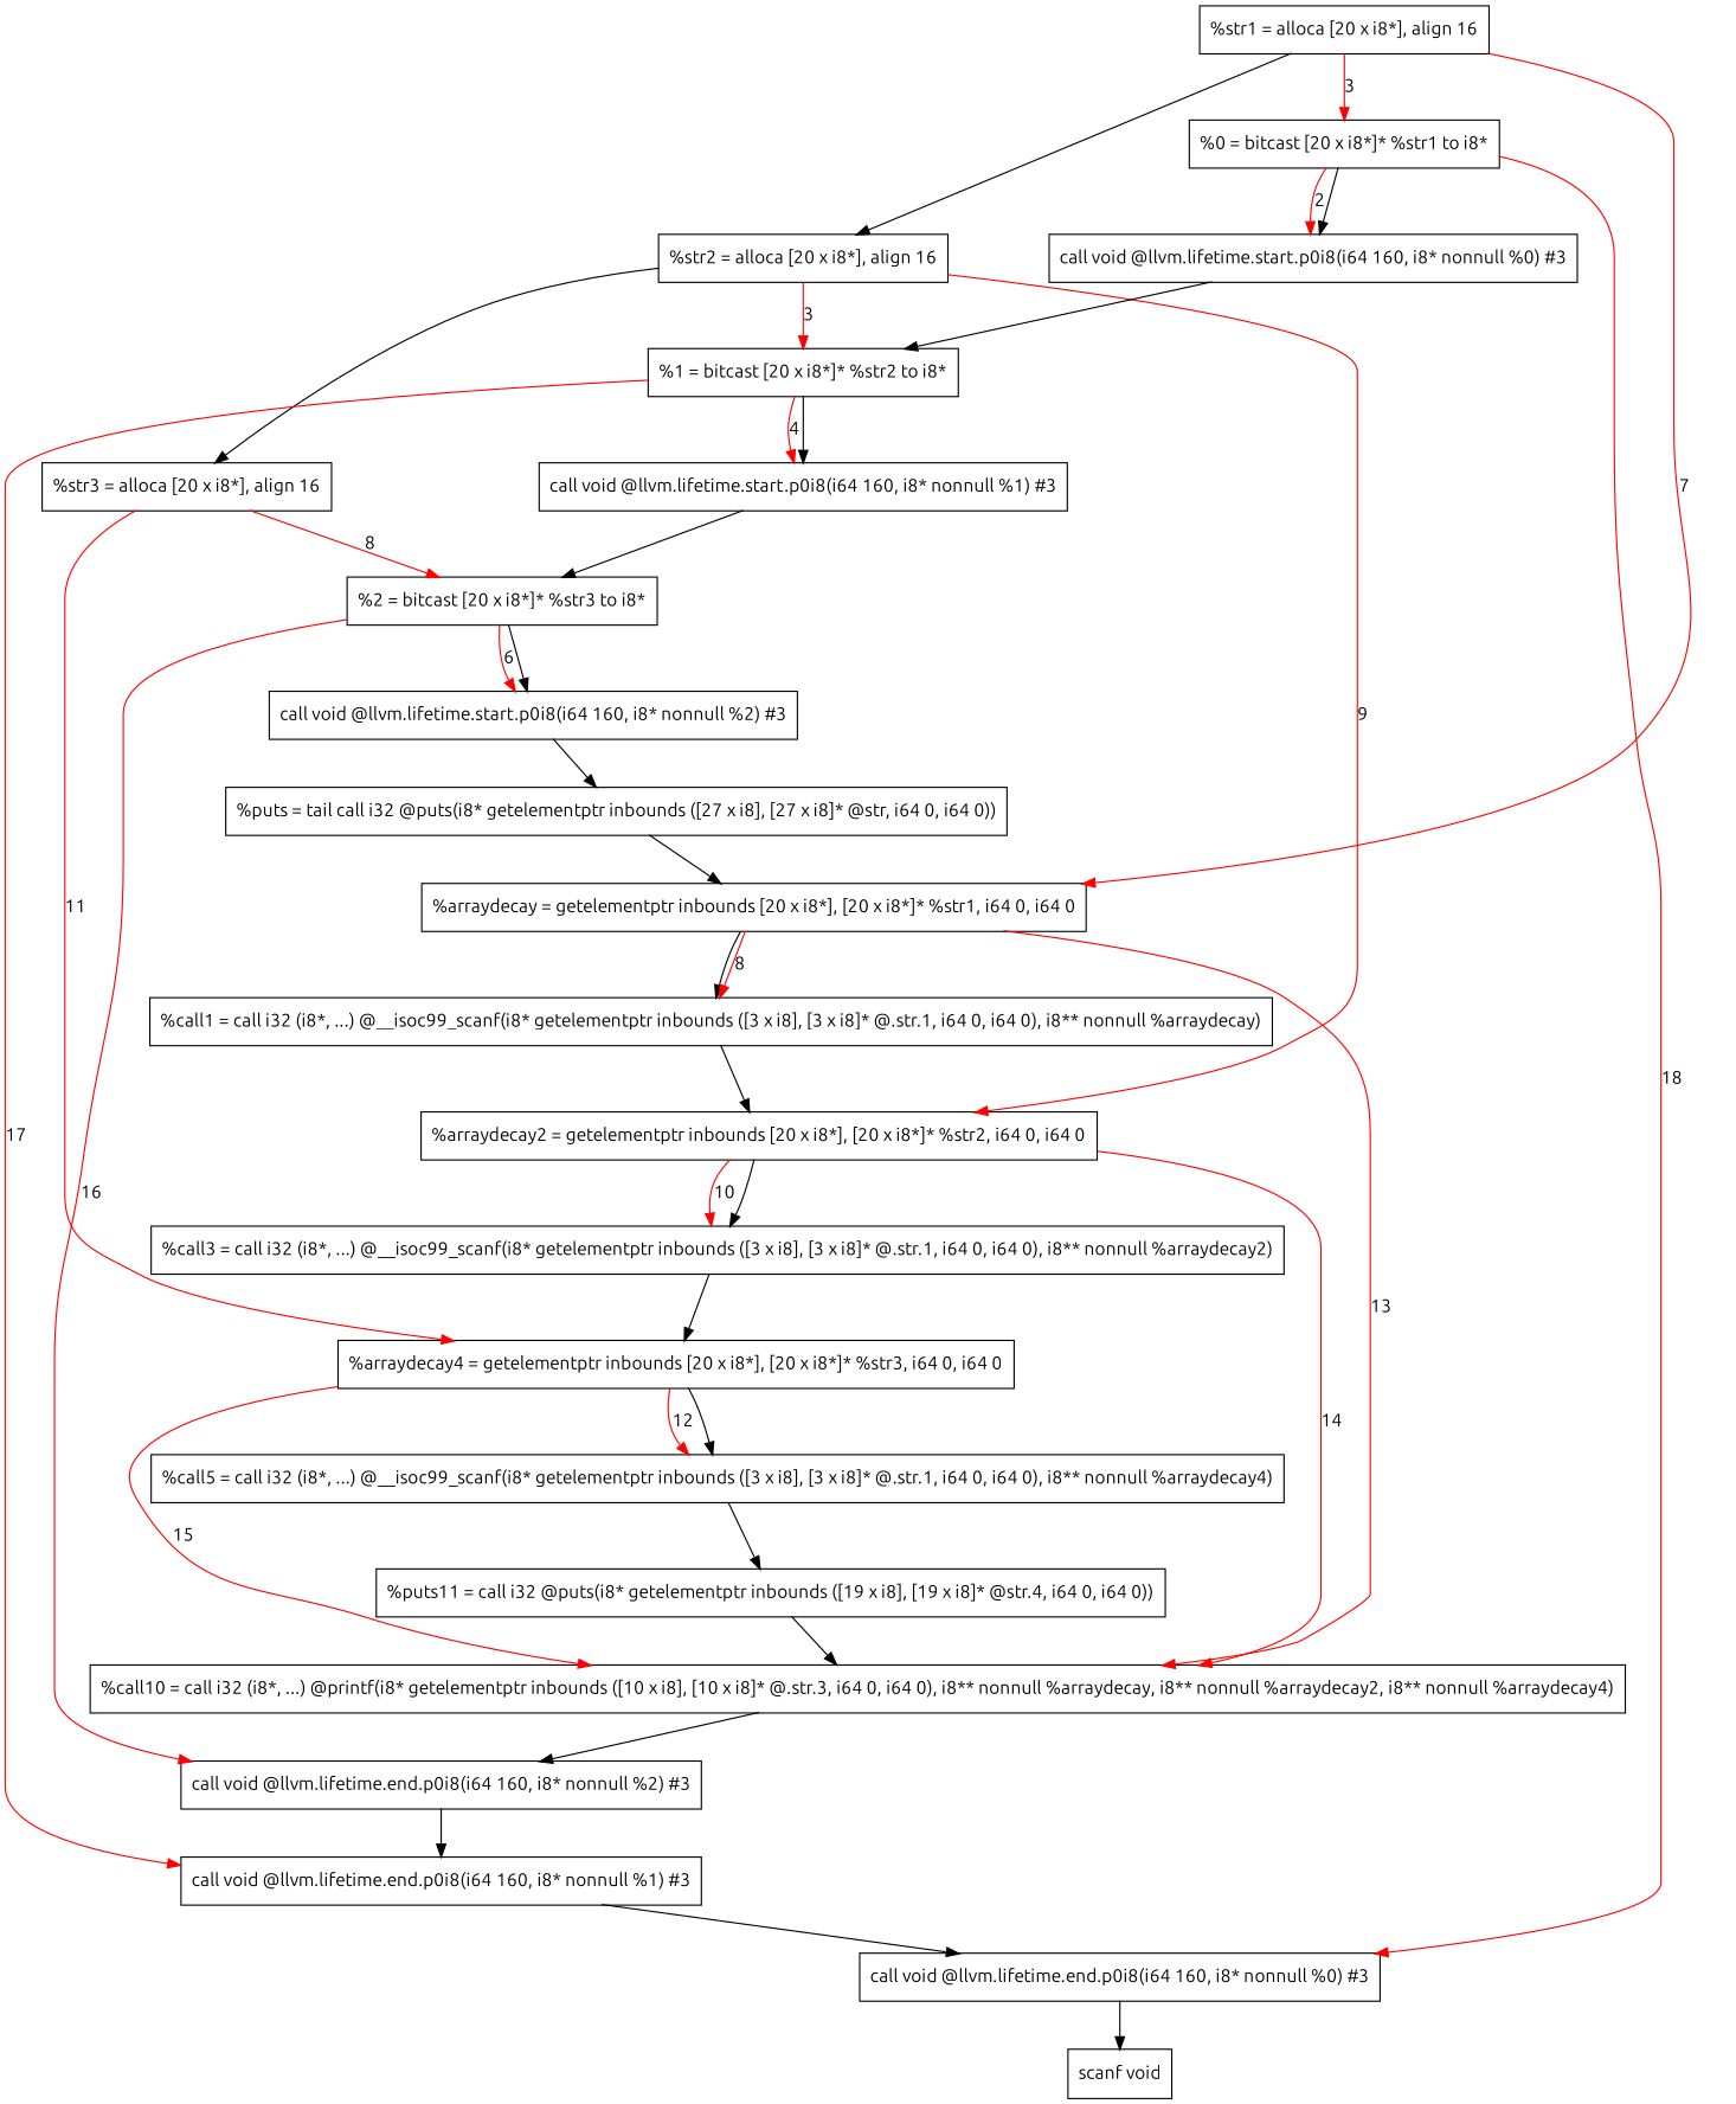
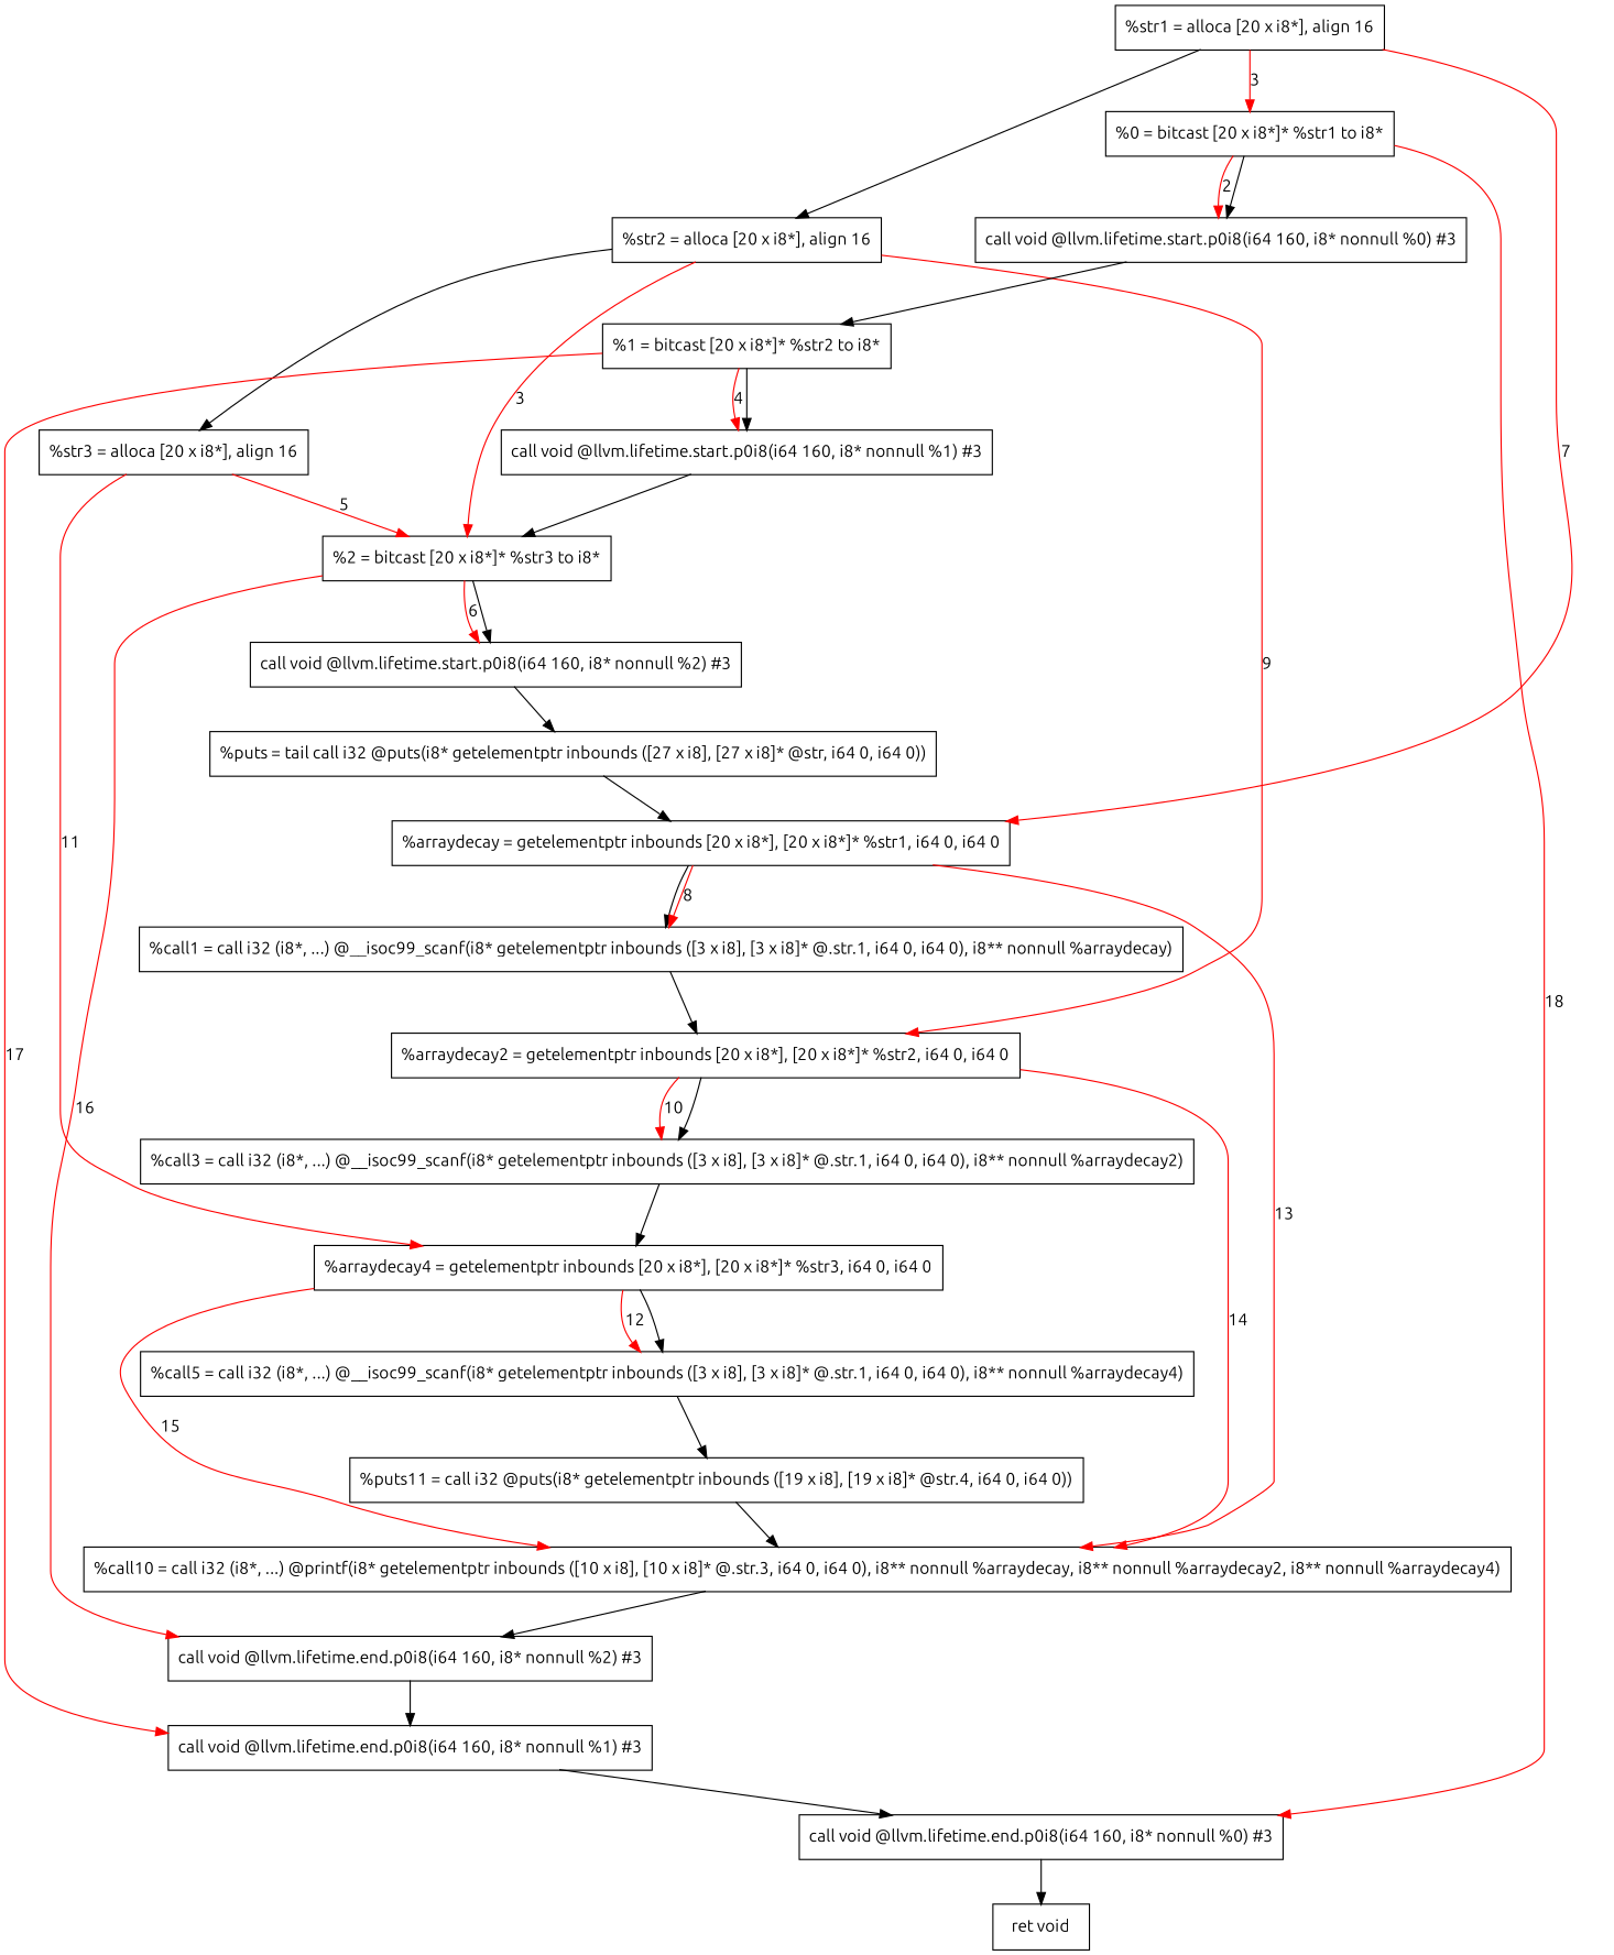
  digraph {
    fontname=Ubuntu
    node [fontname=Ubuntu shape=record]
    edge [fontname=Ubuntu]
    n1 [label="  %str1 = alloca [20 x i8*], align 16"]
    n2 [label="  %str2 = alloca [20 x i8*], align 16"]
    n3 [label="  %0 = bitcast [20 x i8*]* %str1 to i8*"]
    n4 [label="  %arraydecay = getelementptr inbounds [20 x i8*], [20 x i8*]* %str1, i64 0, i64 0"]
    n5 [label="  %str3 = alloca [20 x i8*], align 16"]
    n6 [label="  %1 = bitcast [20 x i8*]* %str2 to i8*"]
    n7 [label="  %arraydecay2 = getelementptr inbounds [20 x i8*], [20 x i8*]* %str2, i64 0, i64 0"]
    n8 [label="  call void @llvm.lifetime.start.p0i8(i64 160, i8* nonnull %0) #3"]
    n9 [label="  call void @llvm.lifetime.end.p0i8(i64 160, i8* nonnull %0) #3"]
    n10 [label="  %call1 = call i32 (i8*, ...) @__isoc99_scanf(i8* getelementptr inbounds ([3 x i8], [3 x i8]* @.str.1, i64 0, i64 0), i8** nonnull %arraydecay)"]
    n11 [label="  %call10 = call i32 (i8*, ...) @printf(i8* getelementptr inbounds ([10 x i8], [10 x i8]* @.str.3, i64 0, i64 0), i8** nonnull %arraydecay, i8** nonnull %arraydecay2, i8** nonnull %arraydecay4)"]
    n12 [label="  %2 = bitcast [20 x i8*]* %str3 to i8*"]
    n13 [label="  %arraydecay4 = getelementptr inbounds [20 x i8*], [20 x i8*]* %str3, i64 0, i64 0"]
    n14 [label="  call void @llvm.lifetime.start.p0i8(i64 160, i8* nonnull %1) #3"]
    n15 [label="  call void @llvm.lifetime.end.p0i8(i64 160, i8* nonnull %1) #3"]
    n16 [label="  %call3 = call i32 (i8*, ...) @__isoc99_scanf(i8* getelementptr inbounds ([3 x i8], [3 x i8]* @.str.1, i64 0, i64 0), i8** nonnull %arraydecay2)"]
    n17 [label="  call void @llvm.lifetime.start.p0i8(i64 160, i8* nonnull %2) #3"]
    n18 [label="  call void @llvm.lifetime.end.p0i8(i64 160, i8* nonnull %2) #3"]
    n19 [label="  %call5 = call i32 (i8*, ...) @__isoc99_scanf(i8* getelementptr inbounds ([3 x i8], [3 x i8]* @.str.1, i64 0, i64 0), i8** nonnull %arraydecay4)"]
-   n20 [label="scanf void"]
+   n20 [label="  ret void"]
    n21 [label="  %puts = tail call i32 @puts(i8* getelementptr inbounds ([27 x i8], [27 x i8]* @str, i64 0, i64 0))"]
    n22 [label="  %puts11 = call i32 @puts(i8* getelementptr inbounds ([19 x i8], [19 x i8]* @str.4, i64 0, i64 0))"]
    n1 -> n2
    n1 -> n3 [color=red label=3]
    n1 -> n4 [color=red label=7]
    n2 -> n5
-   n2 -> n6 [color=red label=3]
+   n2 -> n12 [color=red label=3]
    n2 -> n7 [color=red label=9]
    n3 -> n8
    n3 -> n8 [color=red label=2]
    n3 -> n9 [color=red label=18]
    n4 -> n10
    n4 -> n10 [color=red label=8]
    n4 -> n11 [color=red label=13]
-   n5 -> n12 [color=red label=8]
+   n5 -> n12 [color=red label=5]
    n5 -> n13 [color=red label=11]
    n6 -> n14
    n6 -> n14 [color=red label=4]
    n6 -> n15 [color=red label=17]
    n7 -> n11 [color=red label=14]
    n7 -> n16
    n7 -> n16 [color=red label=10]
    n8 -> n6
    n9 -> n20
    n10 -> n7
    n11 -> n18
    n12 -> n17
    n12 -> n17 [color=red label=6]
    n12 -> n18 [color=red label=16]
    n13 -> n11 [color=red label=15]
    n13 -> n19
    n13 -> n19 [color=red label=12]
    n14 -> n12
    n15 -> n9
    n16 -> n13
    n17 -> n21
    n18 -> n15
    n19 -> n22
    n21 -> n4
    n22 -> n11
  }
